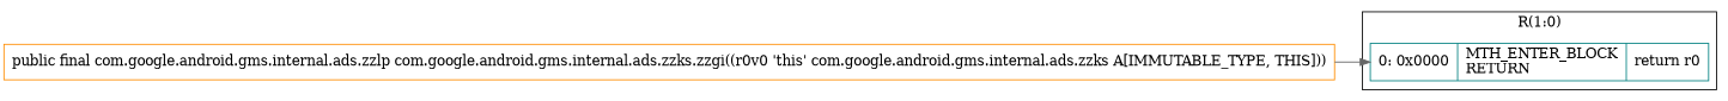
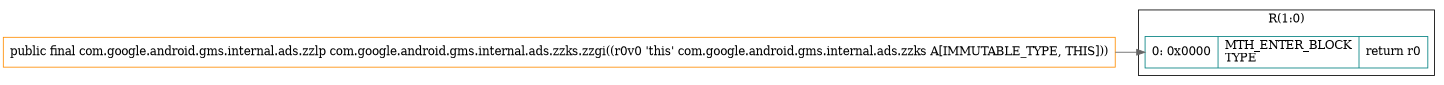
  digraph {
    rankdir=LR
    node [shape=record]
-   n1 [color=teal label="{0\:\ 0x0000|MTH_ENTER_BLOCK\lRETURN\l|return r0\l}"]
+   n1 [color=teal label="{0\:\ 0x0000|MTH_ENTER_BLOCK\lTYPE\l|return r0\l}"]
    n2 [label="{public final com.google.android.gms.internal.ads.zzlp com.google.android.gms.internal.ads.zzks.zzgi((r0v0 'this' com.google.android.gms.internal.ads.zzks A[IMMUTABLE_TYPE, THIS])) }" color=darkorange]
    subgraph cluster_1 {
      label="R(1:0)"
      n1
    }
    n2 -> n1 [color=gray40 style=solid]
  }
